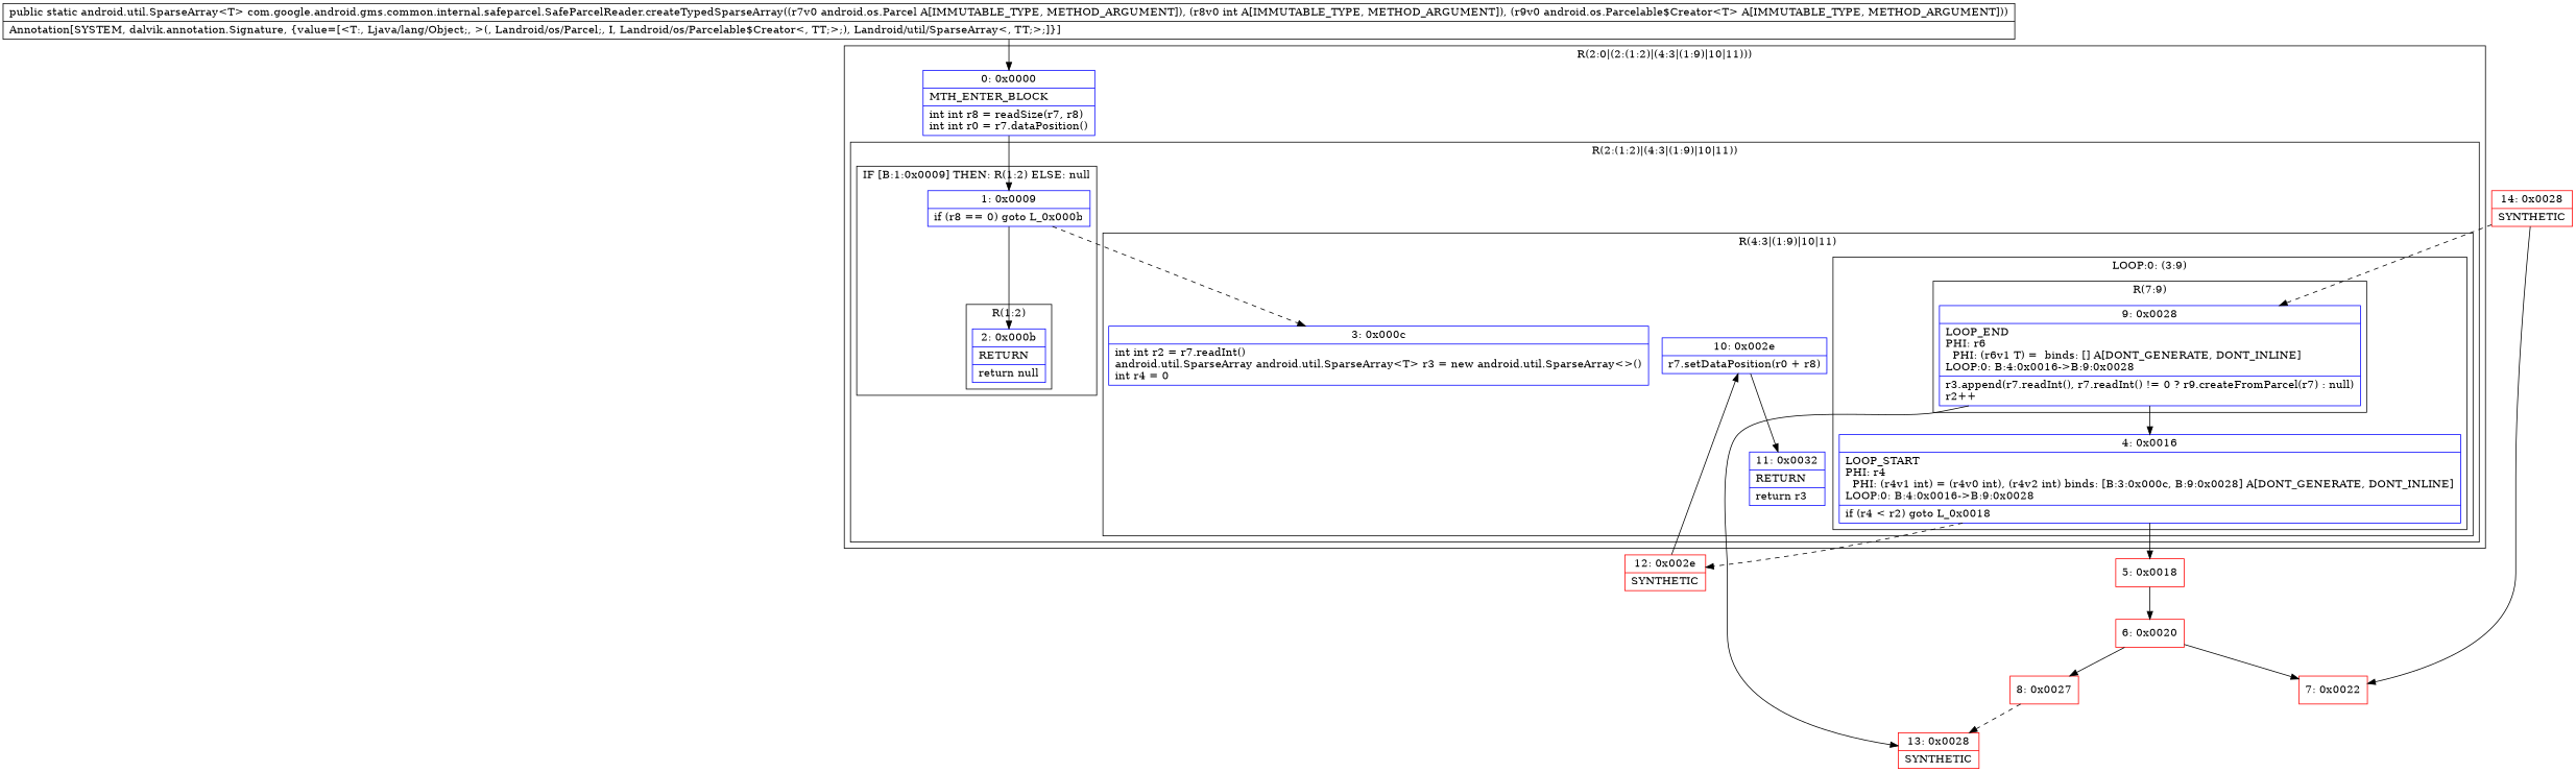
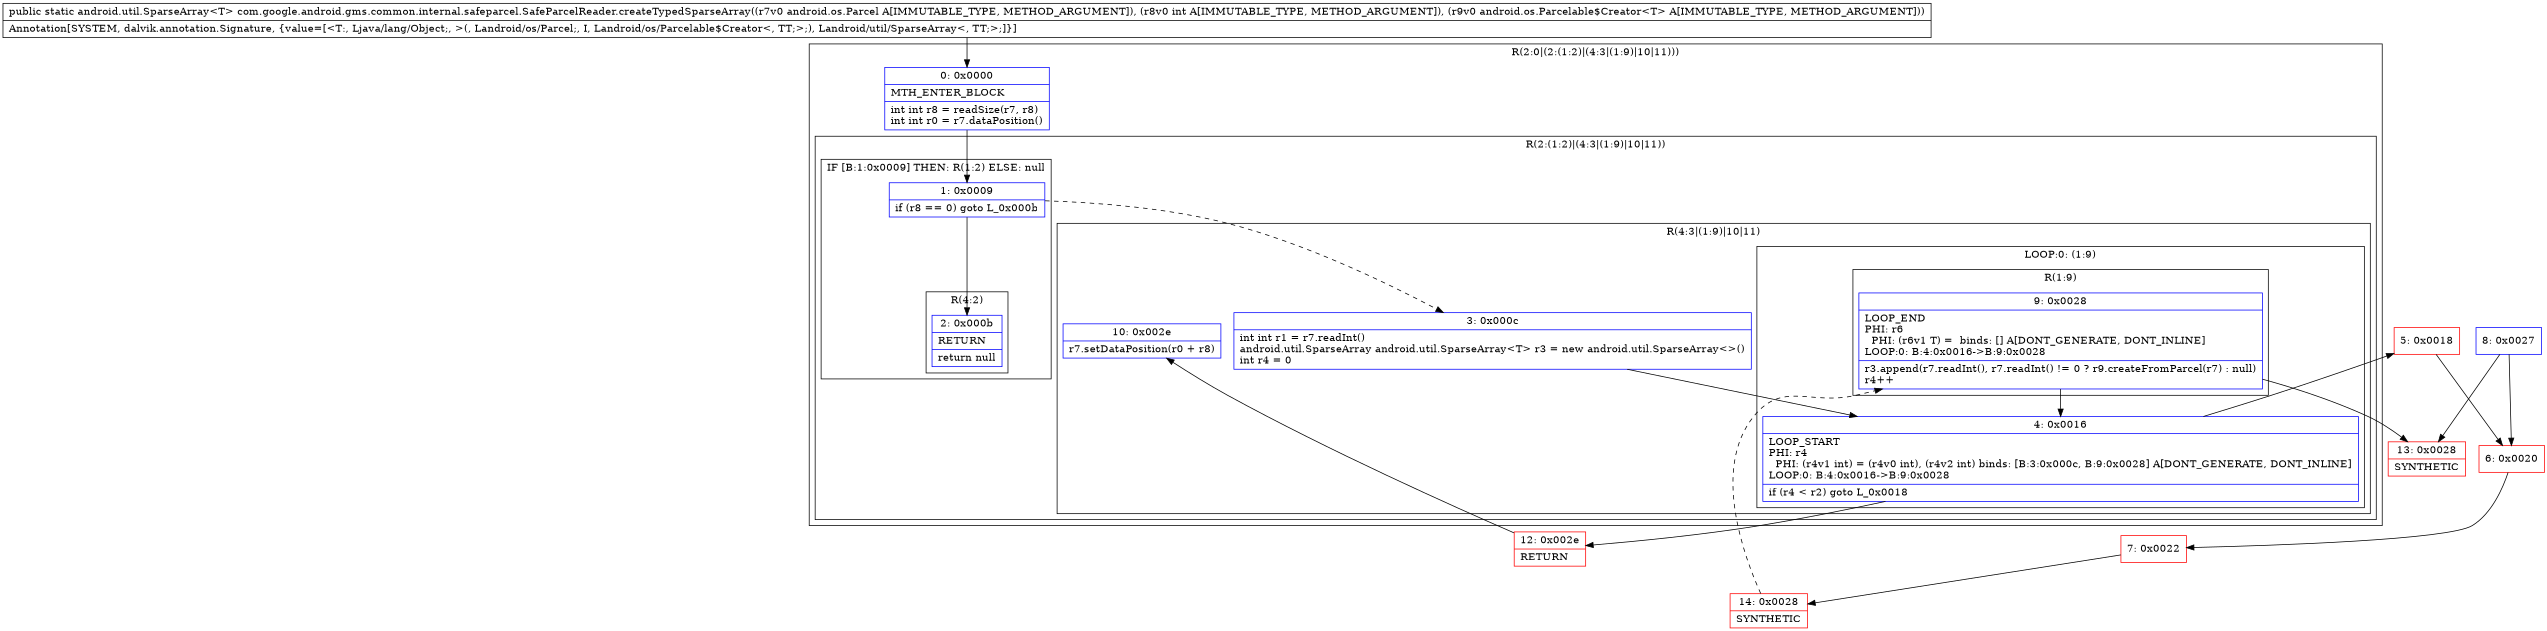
  digraph {
    node [color=blue shape=record]
    n1 [label="{2\:\ 0x000b|RETURN\l|return null\l}"]
    n2 [label="{1\:\ 0x0009|if (r8 == 0) goto L_0x000b\l}"]
-   n3 [label="{9\:\ 0x0028|LOOP_END\lPHI: r6 \l  PHI: (r6v1 T) =  binds: [] A[DONT_GENERATE, DONT_INLINE]\lLOOP:0: B:4:0x0016\-\>B:9:0x0028\l|r3.append(r7.readInt(), r7.readInt() != 0 ? r9.createFromParcel(r7) : null)\lr2++\l}"]
+   n3 [label="{9\:\ 0x0028|LOOP_END\lPHI: r6 \l  PHI: (r6v1 T) =  binds: [] A[DONT_GENERATE, DONT_INLINE]\lLOOP:0: B:4:0x0016\-\>B:9:0x0028\l|r3.append(r7.readInt(), r7.readInt() != 0 ? r9.createFromParcel(r7) : null)\lr4++\l}"]
    n4 [label="{4\:\ 0x0016|LOOP_START\lPHI: r4 \l  PHI: (r4v1 int) = (r4v0 int), (r4v2 int) binds: [B:3:0x000c, B:9:0x0028] A[DONT_GENERATE, DONT_INLINE]\lLOOP:0: B:4:0x0016\-\>B:9:0x0028\l|if (r4 \< r2) goto L_0x0018\l}"]
-   n5 [label="{3\:\ 0x000c|int int r2 = r7.readInt()\landroid.util.SparseArray android.util.SparseArray\<T\> r3 = new android.util.SparseArray\<\>()\lint r4 = 0\l}"]
+   n5 [label="{3\:\ 0x000c|int int r1 = r7.readInt()\landroid.util.SparseArray android.util.SparseArray\<T\> r3 = new android.util.SparseArray\<\>()\lint r4 = 0\l}"]
    n6 [label="{10\:\ 0x002e|r7.setDataPosition(r0 + r8)\l}"]
-   n7 [label="{11\:\ 0x0032|RETURN\l|return r3\l}"]
    n8 [label="{0\:\ 0x0000|MTH_ENTER_BLOCK\l|int int r8 = readSize(r7, r8)\lint int r0 = r7.dataPosition()\l}"]
    n9 [color=red label="{13\:\ 0x0028|SYNTHETIC\l}"]
    n10 [color=red label="{5\:\ 0x0018}"]
-   n11 [color=red label="{12\:\ 0x002e|SYNTHETIC\l}"]
+   n11 [color=red label="{12\:\ 0x002e|RETURN\l}"]
    n12 [color=red label="{6\:\ 0x0020}"]
    n13 [color=red label="{7\:\ 0x0022}"]
-   n14 [color=red label="{8\:\ 0x0027}"]
+   n14 [label="{8\:\ 0x0027}"]
    n15 [color=red label="{14\:\ 0x0028|SYNTHETIC\l}"]
    n16 [label="{public static android.util.SparseArray\<T\> com.google.android.gms.common.internal.safeparcel.SafeParcelReader.createTypedSparseArray((r7v0 android.os.Parcel A[IMMUTABLE_TYPE, METHOD_ARGUMENT]), (r8v0 int A[IMMUTABLE_TYPE, METHOD_ARGUMENT]), (r9v0 android.os.Parcelable$Creator\<T\> A[IMMUTABLE_TYPE, METHOD_ARGUMENT]))  | Annotation[SYSTEM, dalvik.annotation.Signature, \{value=[\<T:, Ljava\/lang\/Object;, \>(, Landroid\/os\/Parcel;, I, Landroid\/os\/Parcelable$Creator\<, TT;\>;), Landroid\/util\/SparseArray\<, TT;\>;]\}]\l}" color=""]
    subgraph cluster_1 {
      label="R(2:0|(2:(1:2)|(4:3|(1:9)|10|11)))"
      n8
      subgraph cluster_2 {
        label="R(2:(1:2)|(4:3|(1:9)|10|11))"
        subgraph cluster_3 {
          label="IF [B:1:0x0009] THEN: R(1:2) ELSE: null"
          n2
          subgraph cluster_4 {
-           label="R(1:2)"
+           label="R(4:2)"
            n1
          }
        }
        subgraph cluster_5 {
          label="R(4:3|(1:9)|10|11)"
          n5
          n6
-         n7
          subgraph cluster_6 {
-           label="LOOP:0: (3:9)"
+           label="LOOP:0: (1:9)"
            n4
            subgraph cluster_7 {
-             label="R(7:9)"
+             label="R(1:9)"
              n3
            }
          }
        }
      }
    }
    n2 -> n1
    n2 -> n5 [style=dashed]
    n3 -> n4
    n3 -> n9
    n4 -> n10
-   n4 -> n11 [style=dashed]
-   n6 -> n7
+   n4 -> n11 [style=solid]
+   n5 -> n4
    n8 -> n2
    n10 -> n12
    n11 -> n6
    n12 -> n13
-   n12 -> n14
-   n15 -> n13
-   n14 -> n9 [style=dashed]
+   n14 -> n12
+   n13 -> n15
+   n14 -> n9
    n15 -> n3 [style=dashed]
    n16 -> n8
  }
